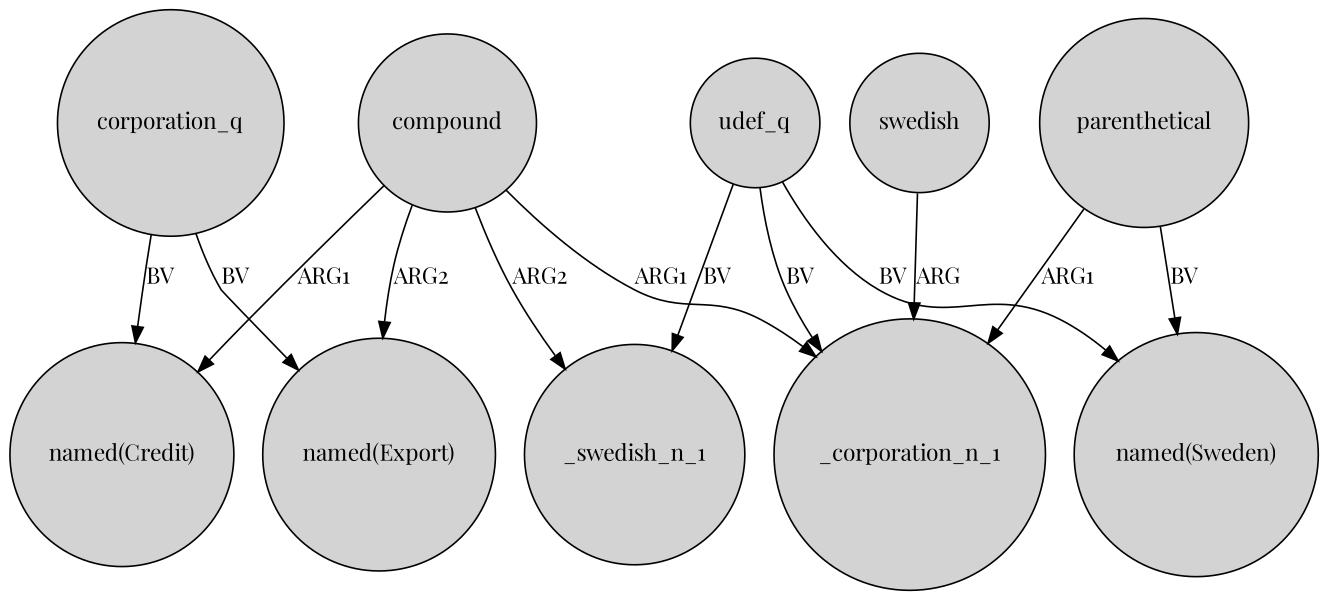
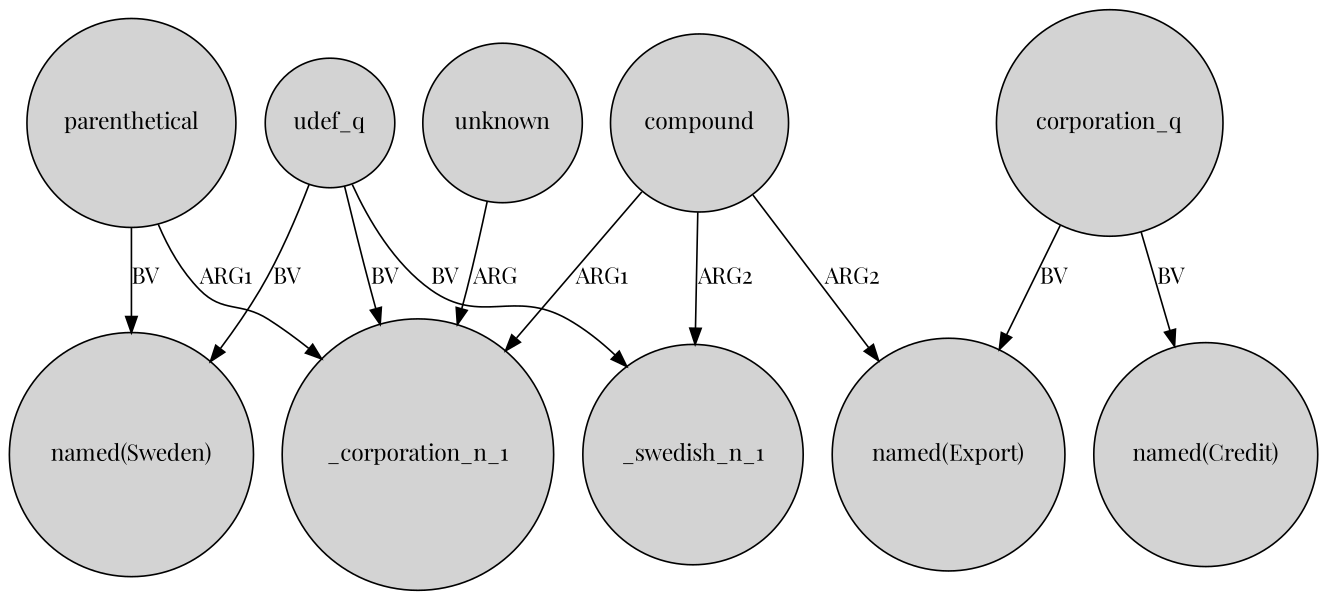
  digraph {
    fontname="Playfair Display"
    node [fontname="Playfair Display" shape=circle style=filled]
    edge [fontname="Playfair Display"]
    compound
    "named(Credit)"
    _swedish_n_1
    _corporation_n_1
    "named(Export)"
    udef_q
    "named(Sweden)"
    parenthetical
    n9 [label=corporation_q]
-   unknown [label=swedish]
-   compound -> "named(Credit)" [label=ARG1]
+   unknown
    compound -> _swedish_n_1 [label=ARG2]
    compound -> _corporation_n_1 [label=ARG1]
    compound -> "named(Export)" [label=ARG2]
    udef_q -> _swedish_n_1 [label=BV]
    udef_q -> _corporation_n_1 [label=BV]
    udef_q -> "named(Sweden)" [label=BV]
    parenthetical -> _corporation_n_1 [label=ARG1]
    parenthetical -> "named(Sweden)" [label=BV]
    n9 -> "named(Credit)" [label=BV]
    n9 -> "named(Export)" [label=BV]
    unknown -> _corporation_n_1 [label=ARG]
  }
